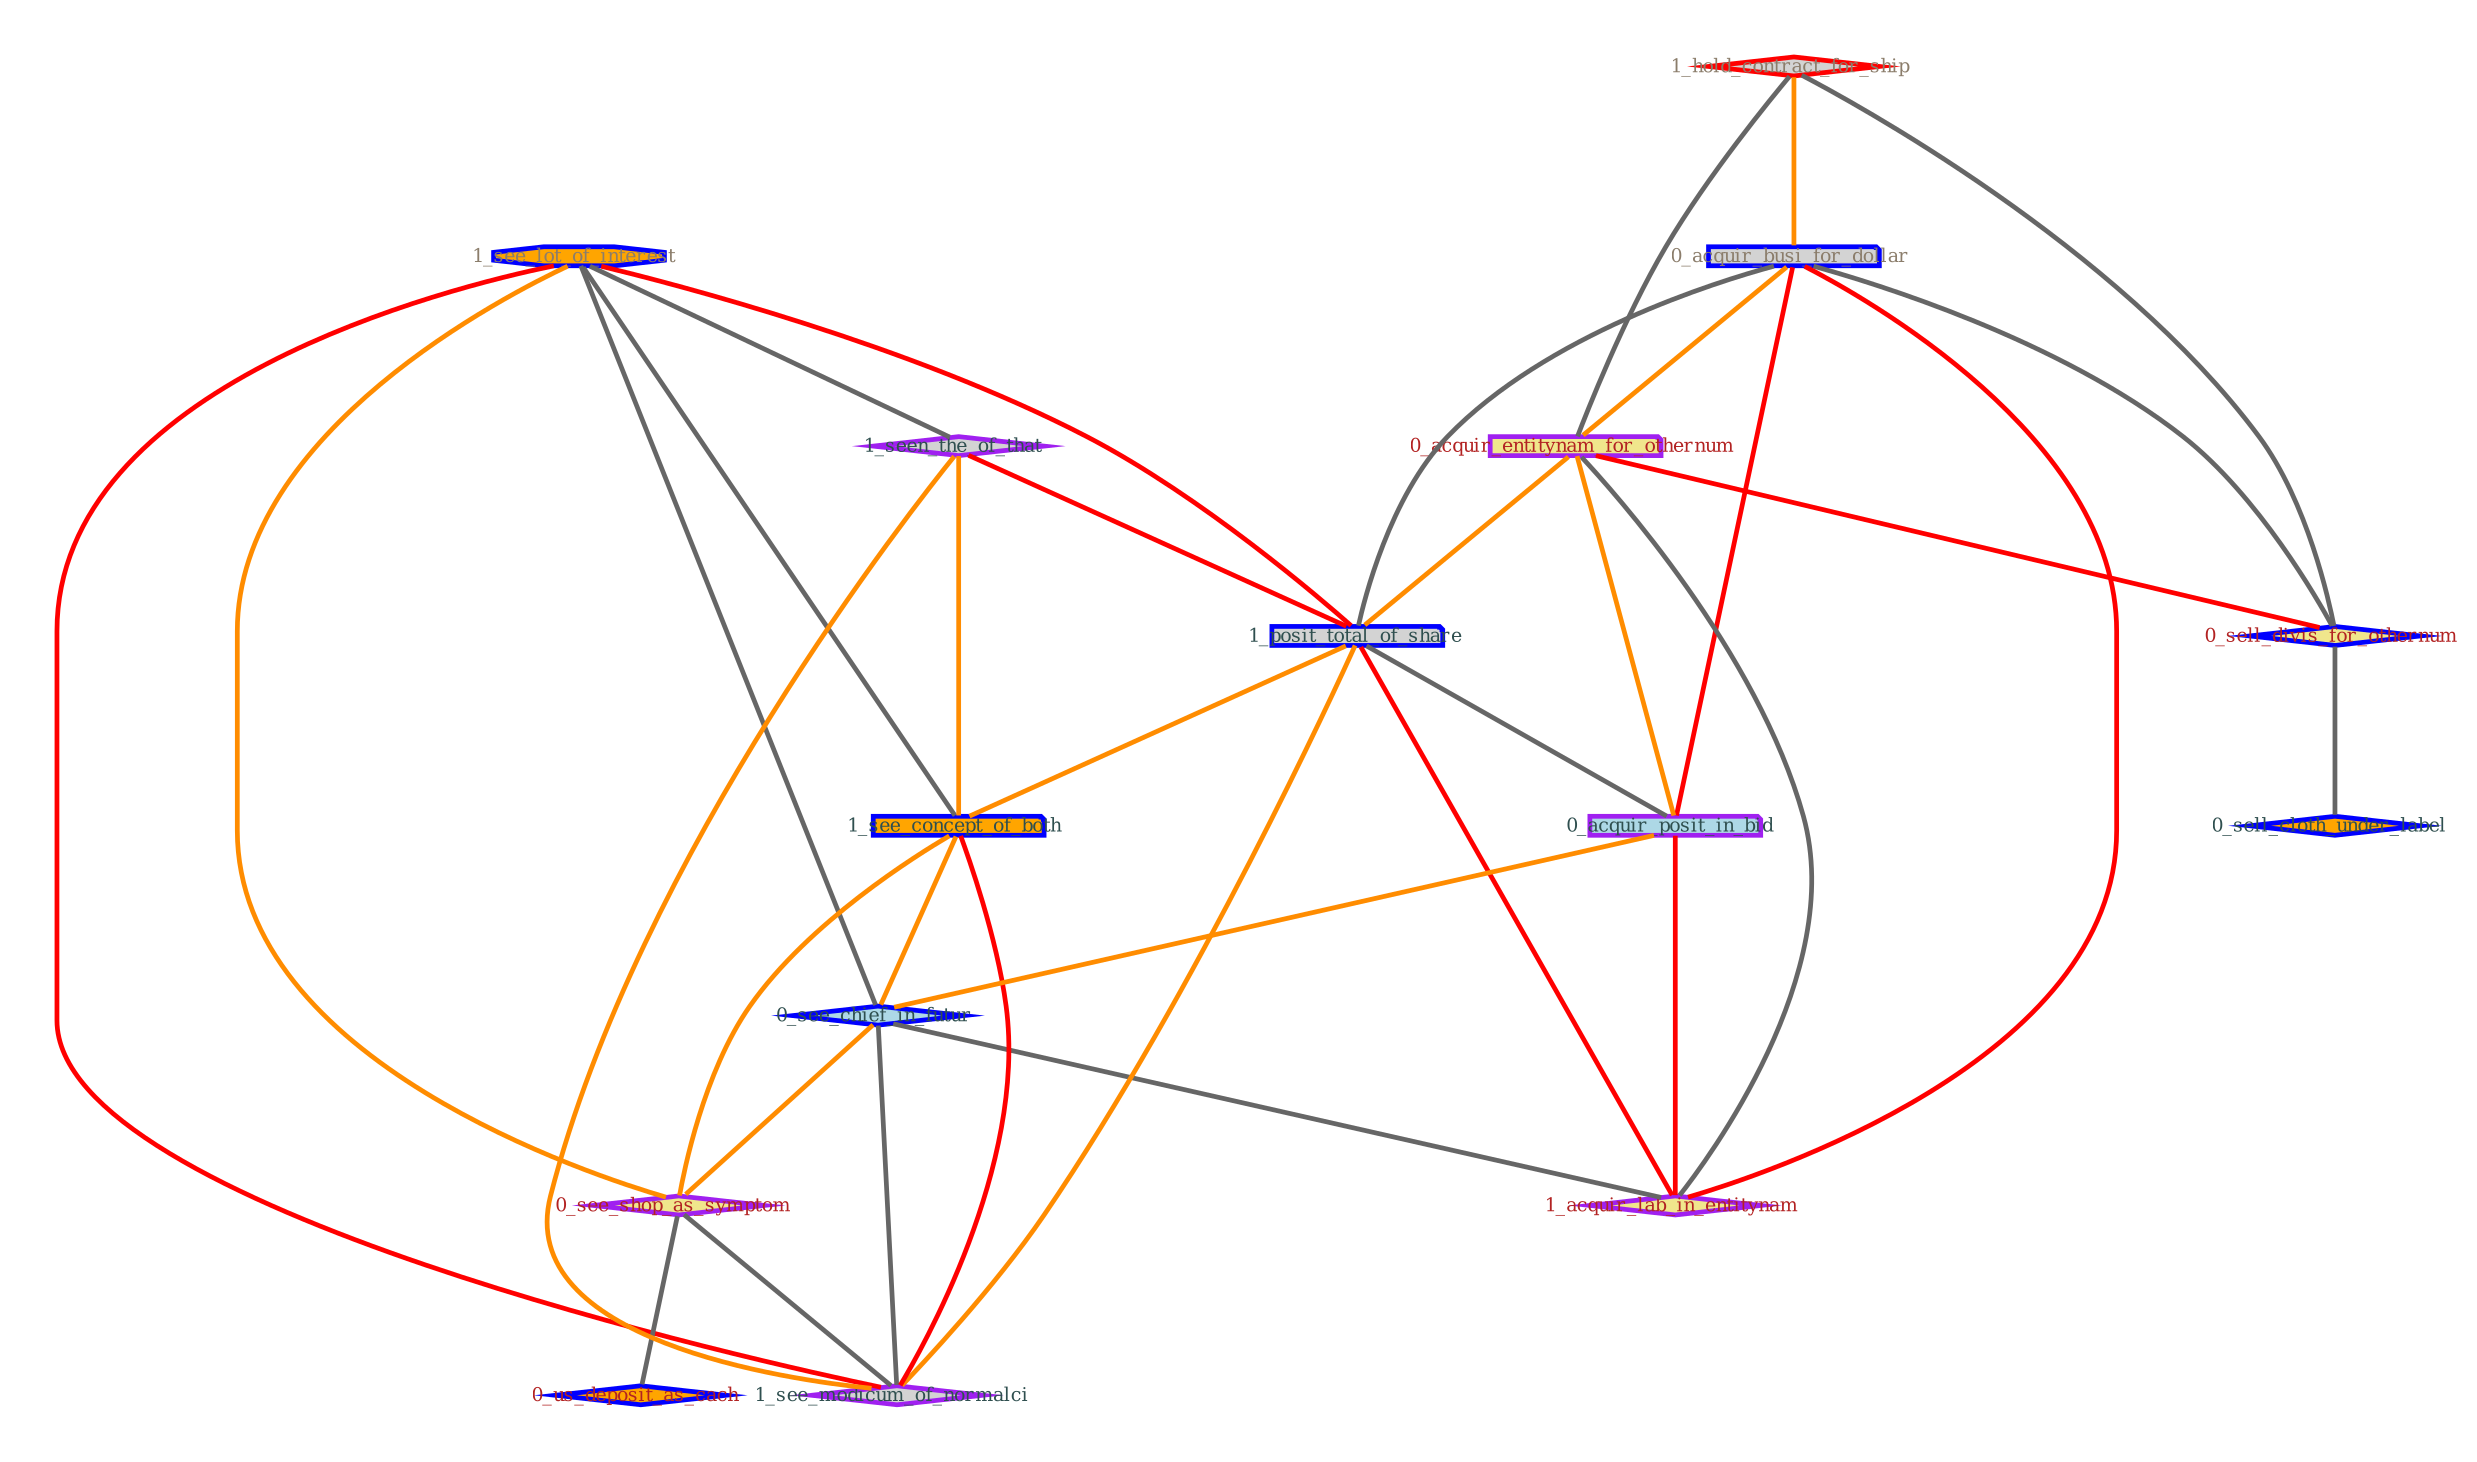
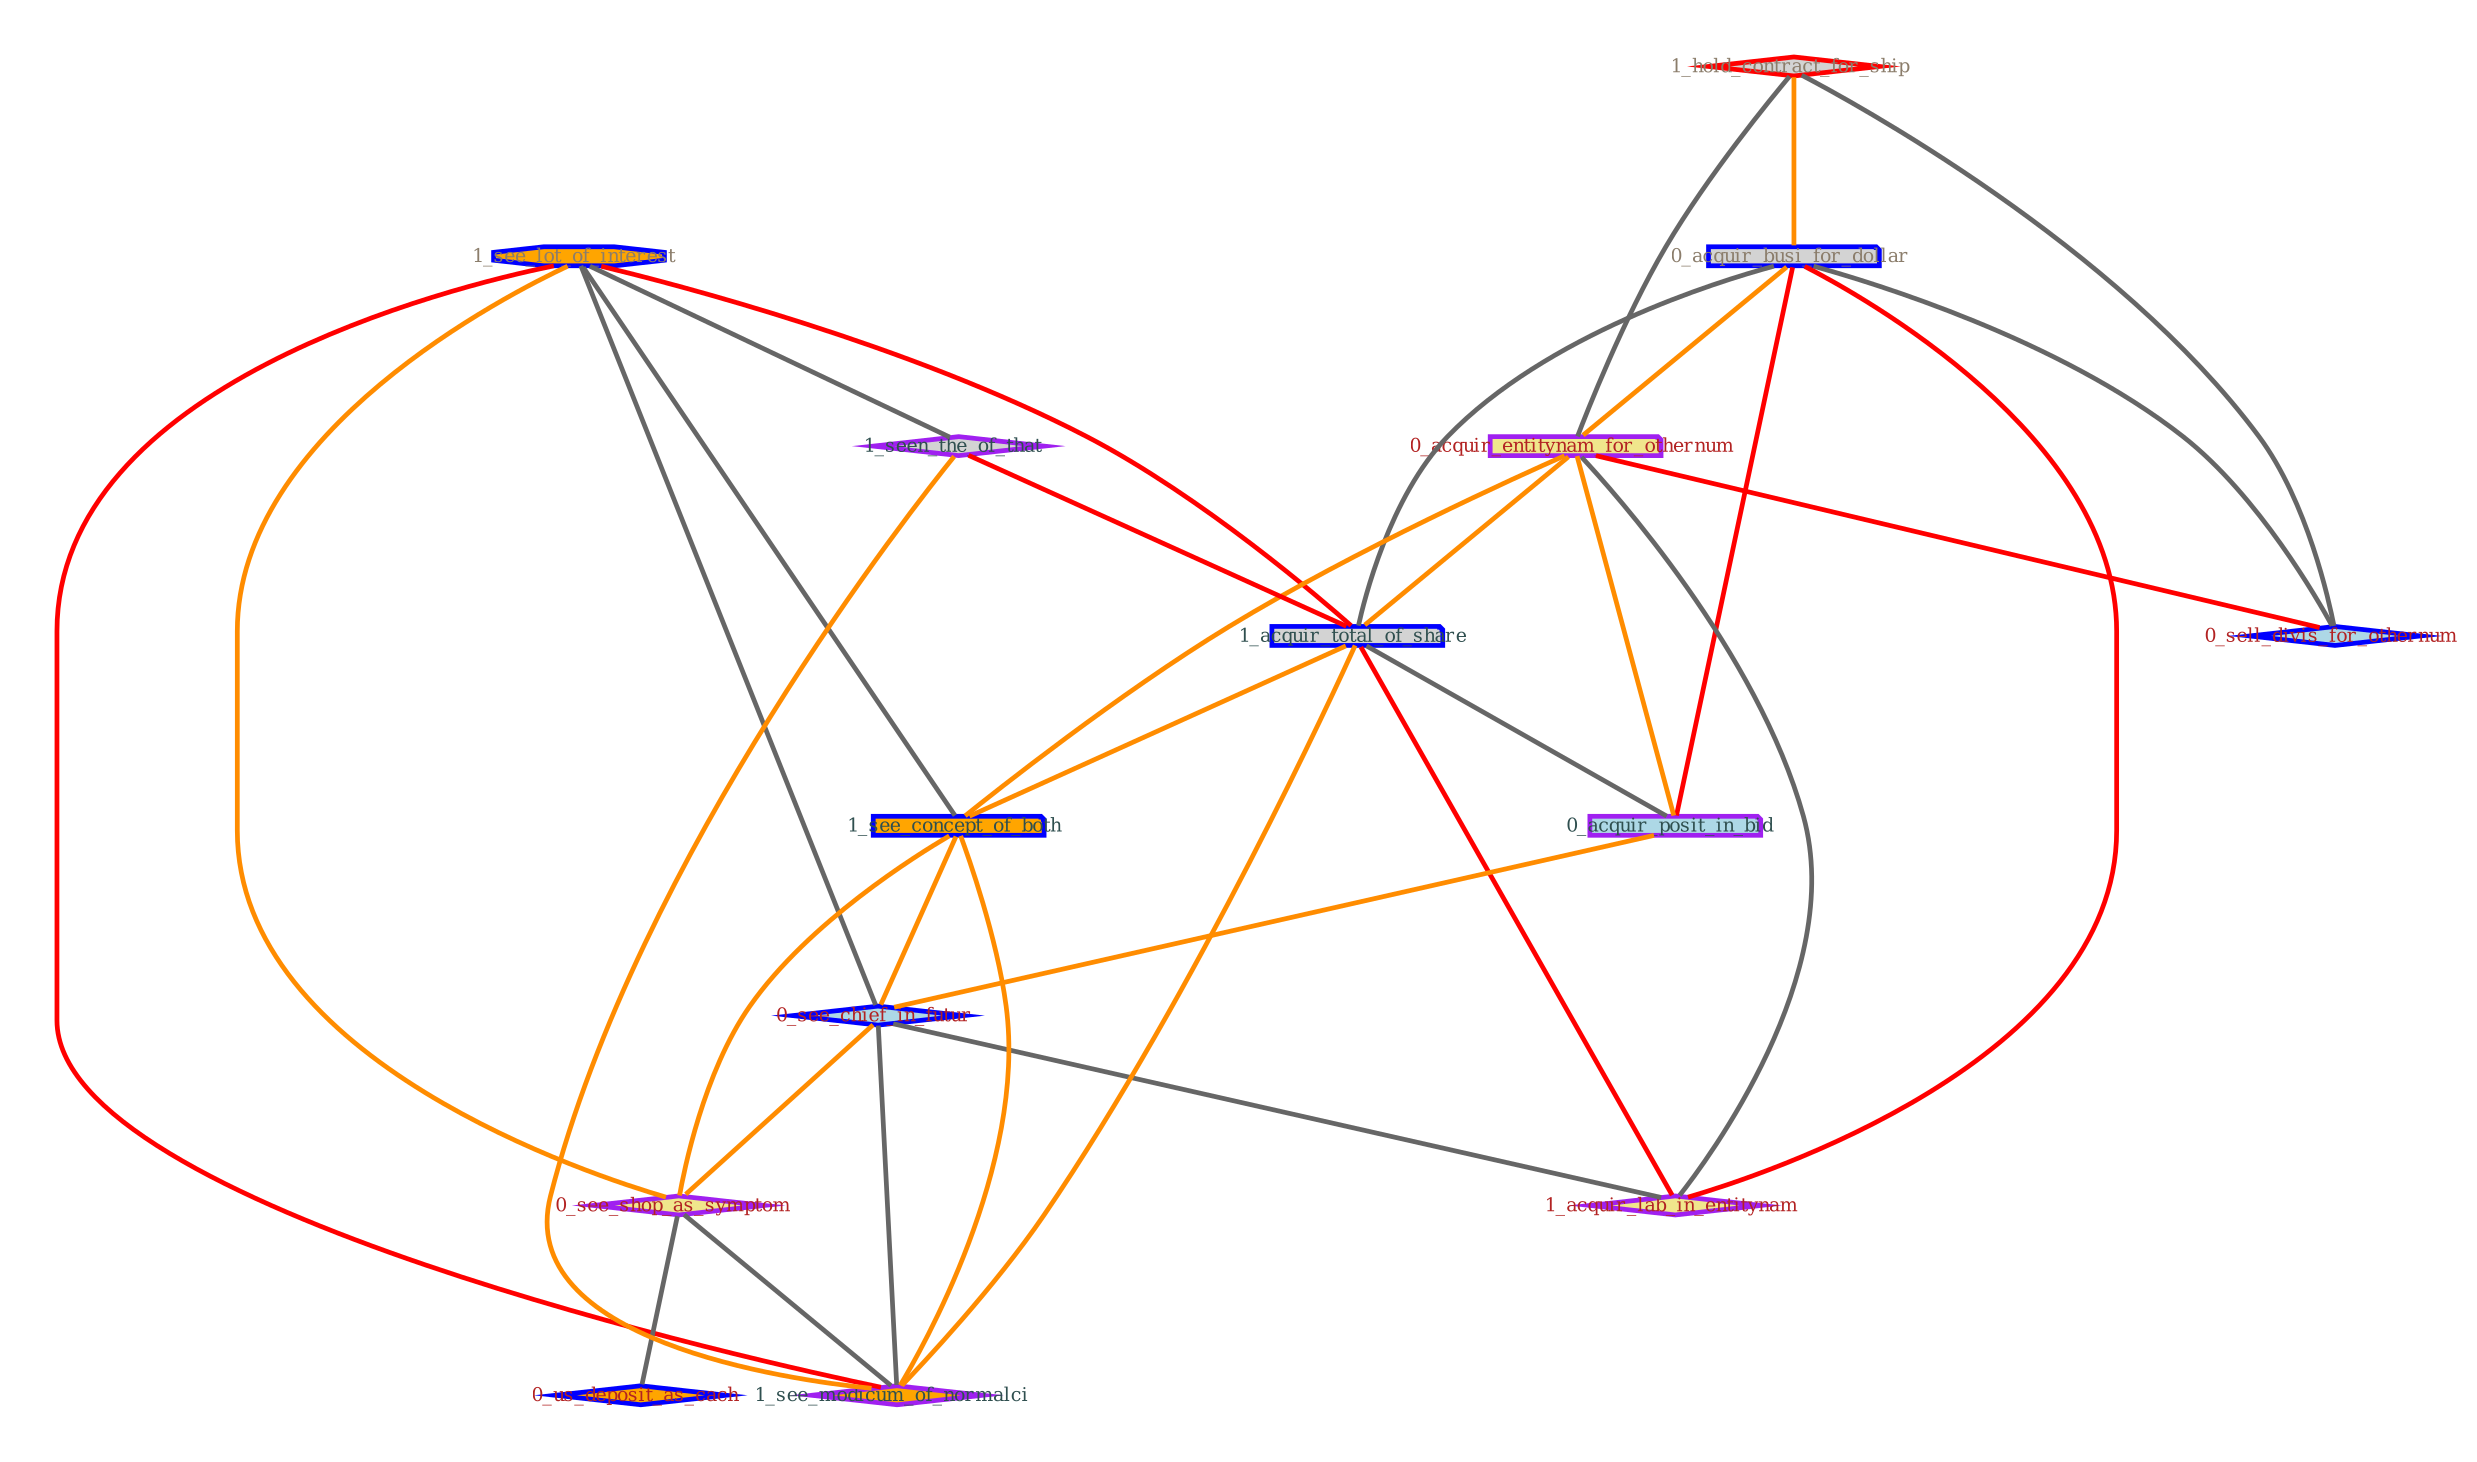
  graph {
    fontname="DejaVu Serif"
    node [color=blue fillcolor=lightgrey fixedsize=true fontcolor="#b22222" fontname="DejaVu Serif" fontsize=4 shape=diamond style=filled]
    edge [color=gray40 fontname="DejaVu Serif" w=1]
    "1_see_lot_of_interest " [fillcolor=orange fontcolor="#8b7d6b" height=.06 shape=octagon width=.5]
    "1_hold_contract_for_ship " [color=red fontcolor="#8b7d6b" height=.06 width=.5]
    "0_acquir_busi_for_dollar " [fontcolor="#8b7d6b" height=.06 shape=note width=.5]
    "0_acquir_entitynam_for_othernum " [color=purple fillcolor=khaki height=.06 shape=note width=.5]
-   "0_sell_divis_for_othernum " [fillcolor=khaki height=.06 width=.5]
-   "0_see_chief_in_futur " [fillcolor=lightblue fontcolor="#2f4f4f" height=.06 width=.5]
+   "0_sell_divis_for_othernum " [fillcolor=lightblue height=.06 width=.5]
+   "0_see_chief_in_futur " [fillcolor=lightblue height=.06 width=.5]
    "0_see_shop_as_symptom " [color=purple fillcolor=khaki height=.06 width=.5]
    "1_acquir_lab_in_entitynam " [color=purple fillcolor=khaki height=.06 width=.5]
    "0_us_deposit_as_cach " [fillcolor=orange height=.06 width=.5]
    "1_seen_the_of_that " [color=purple fontcolor="#2f4f4f" height=.06 width=.5]
-   "1_acquir_total_of_share " [fontcolor="#2f4f4f" height=.06 shape=note width=.5 label="1_posit_total_of_share"]
+   "1_acquir_total_of_share " [fontcolor="#2f4f4f" height=.06 shape=note width=.5]
    "1_see_concept_of_both " [fillcolor=orange fontcolor="#2f4f4f" height=.06 shape=note width=.5]
-   "1_see_modicum_of_normalci " [color=purple fontcolor="#2f4f4f" height=.06 width=.5]
+   "1_see_modicum_of_normalci " [color=purple fillcolor=orange fontcolor="#2f4f4f" height=.06 width=.5]
    "0_acquir_posit_in_bid " [color=purple fillcolor=lightblue fontcolor="#2f4f4f" height=.06 shape=note width=.5]
-   "0_sell_cloth_under_label " [fillcolor=orange fontcolor="#2f4f4f" height=.06 width=.5]
    subgraph sub_1 {
      "1_see_lot_of_interest "
      "1_hold_contract_for_ship "
      "0_acquir_busi_for_dollar "
    }
    subgraph sub_2 {
      "0_acquir_entitynam_for_othernum "
      "0_sell_divis_for_othernum "
      "0_see_chief_in_futur "
      "0_see_shop_as_symptom "
      "1_acquir_lab_in_entitynam "
      "0_us_deposit_as_cach "
    }
    "1_see_lot_of_interest " -- "0_see_chief_in_futur "
    "1_see_lot_of_interest " -- "0_see_shop_as_symptom " [color=darkorange]
    "1_see_lot_of_interest " -- "1_seen_the_of_that "
    "1_see_lot_of_interest " -- "1_acquir_total_of_share " [color=red]
    "1_see_lot_of_interest " -- "1_see_concept_of_both " [w=2]
    "1_see_lot_of_interest " -- "1_see_modicum_of_normalci " [color=red w=2]
    "1_hold_contract_for_ship " -- "0_acquir_busi_for_dollar " [color=darkorange]
    "1_hold_contract_for_ship " -- "0_acquir_entitynam_for_othernum "
    "1_hold_contract_for_ship " -- "0_sell_divis_for_othernum "
    "0_acquir_busi_for_dollar " -- "0_acquir_entitynam_for_othernum " [color=darkorange w=2]
    "0_acquir_busi_for_dollar " -- "0_sell_divis_for_othernum "
    "0_acquir_busi_for_dollar " -- "1_acquir_lab_in_entitynam " [color=red]
    "0_acquir_busi_for_dollar " -- "1_acquir_total_of_share "
    "0_acquir_busi_for_dollar " -- "0_acquir_posit_in_bid " [color=red]
    "0_acquir_entitynam_for_othernum " -- "0_sell_divis_for_othernum " [color=red w=2]
    "0_acquir_entitynam_for_othernum " -- "1_acquir_lab_in_entitynam "
    "0_acquir_entitynam_for_othernum " -- "1_acquir_total_of_share " [color=darkorange]
    "0_acquir_entitynam_for_othernum " -- "0_acquir_posit_in_bid " [color=darkorange]
-   "0_sell_divis_for_othernum " -- "0_sell_cloth_under_label "
    "0_see_chief_in_futur " -- "0_see_shop_as_symptom " [color=darkorange]
    "0_see_chief_in_futur " -- "1_acquir_lab_in_entitynam "
    "0_see_chief_in_futur " -- "1_see_modicum_of_normalci "
    "0_see_shop_as_symptom " -- "0_us_deposit_as_cach "
    "0_see_shop_as_symptom " -- "1_see_modicum_of_normalci "
    "1_seen_the_of_that " -- "1_acquir_total_of_share " [color=red]
-   "1_seen_the_of_that " -- "1_see_concept_of_both " [color=darkorange]
+   "0_acquir_entitynam_for_othernum " -- "1_see_concept_of_both " [color=darkorange]
    "1_seen_the_of_that " -- "1_see_modicum_of_normalci " [color=darkorange]
    "1_acquir_total_of_share " -- "1_acquir_lab_in_entitynam " [color=red]
    "1_acquir_total_of_share " -- "1_see_concept_of_both " [color=darkorange]
    "1_acquir_total_of_share " -- "1_see_modicum_of_normalci " [color=darkorange]
    "1_acquir_total_of_share " -- "0_acquir_posit_in_bid "
    "1_see_concept_of_both " -- "0_see_chief_in_futur " [color=darkorange]
    "1_see_concept_of_both " -- "0_see_shop_as_symptom " [color=darkorange]
-   "1_see_concept_of_both " -- "1_see_modicum_of_normalci " [color=red w=2]
+   "1_see_concept_of_both " -- "1_see_modicum_of_normalci " [color=darkorange w=2]
    "0_acquir_posit_in_bid " -- "0_see_chief_in_futur " [color=darkorange]
-   "0_acquir_posit_in_bid " -- "1_acquir_lab_in_entitynam " [color=red w=2]
  }
